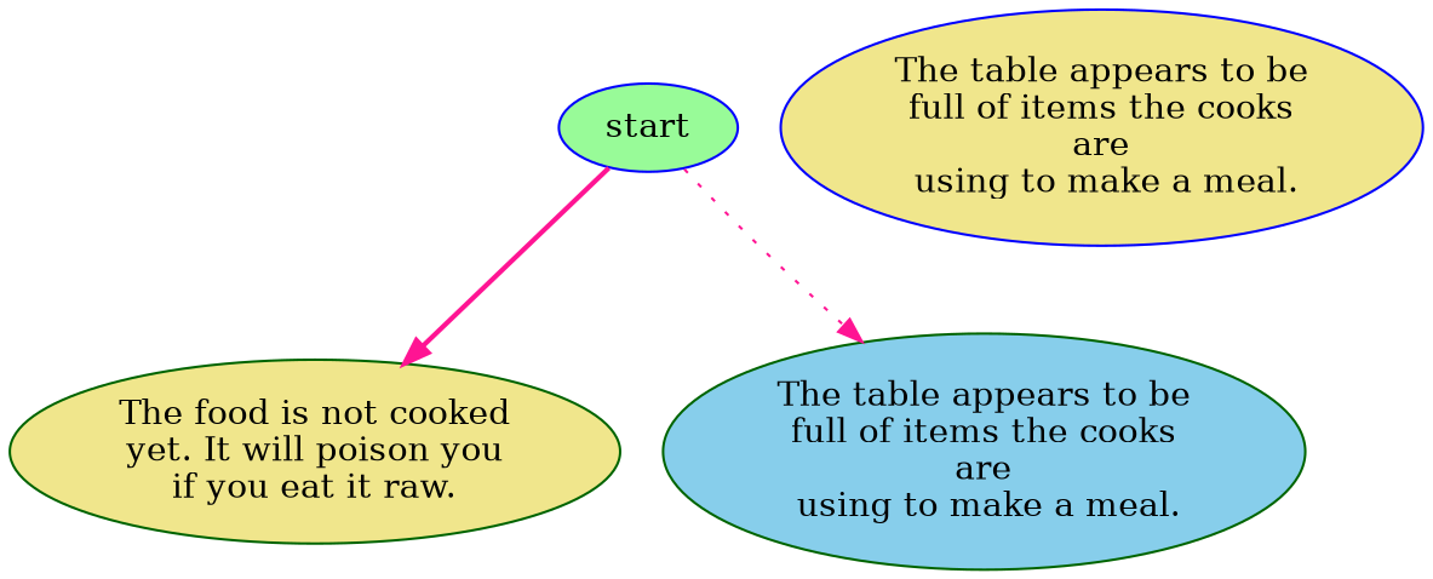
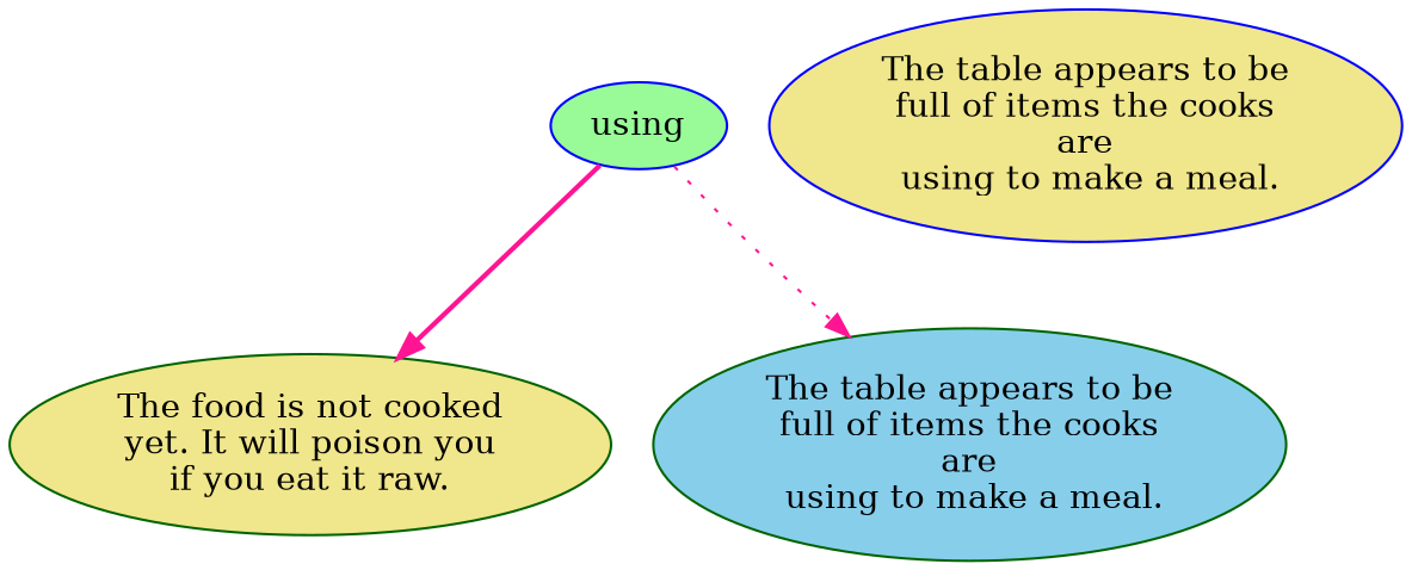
  digraph {
    node [color=blue fillcolor=khaki style=filled]
    edge [color=deeppink]
-   start [fillcolor=palegreen]
+   start [fillcolor=palegreen label=using]
    n2 [color=darkgreen label="The food is not cooked\nyet. It will poison you\nif you eat it raw."]
    n3 [color=darkgreen fillcolor=skyblue label="The table appears to be\nfull of items the cooks\nare\n using to make a meal."]
    n4 [label="The table appears to be\nfull of items the cooks\nare\n using to make a meal."]
    start -> n2 [style=bold]
    start -> n3 [style=dotted]
  }
